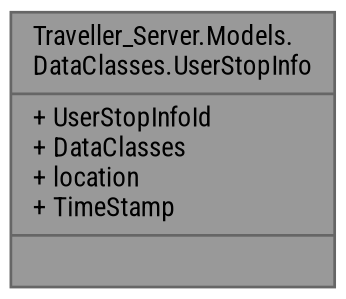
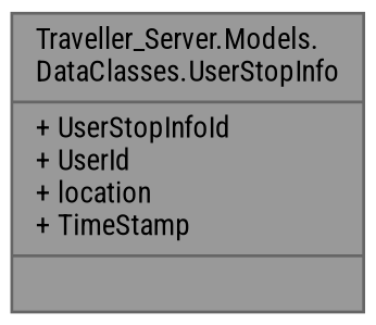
  digraph {
    fontname="Roboto Condensed"
-   n1 [color=gray40 fillcolor=grey60 fontcolor=black fontname="Roboto Condensed" fontsize=10 height=0.2 label="{Traveller_Server.Models.\lDataClasses.UserStopInfo\n|+ UserStopInfoId\l+ DataClasses\l+ location\l+ TimeStamp\l|}" shape=record style=filled width=0.4]
+   n1 [color=gray40 fillcolor=grey60 fontcolor=black fontname="Roboto Condensed" fontsize=10 height=0.2 label="{Traveller_Server.Models.\lDataClasses.UserStopInfo\n|+ UserStopInfoId\l+ UserId\l+ location\l+ TimeStamp\l|}" shape=record style=filled width=0.4]
  }
